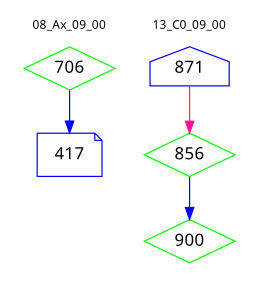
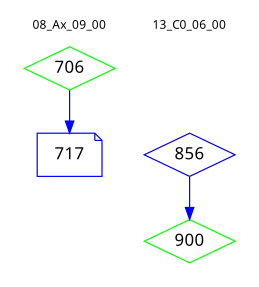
  digraph {
    fontname="Noto Sans"
    node [color=green fontname="Noto Sans" shape=diamond]
    edge [color=blue fontname="Noto Sans" style=solid]
    n1 [label=706]
-   n2 [color=blue label=417 shape=note]
-   n3 [color=blue label=871 shape=house]
-   n4 [label=856]
+   n2 [color=blue label=717 shape=note]
+   n4 [color=blue label=856]
    n5 [label=900]
    subgraph cluster_1 {
      color=white
      fontsize=10
      label="08_Ax_09_00"
      n1
      n2
    }
    subgraph cluster_2 {
      color=white
      fontsize=10
-     label="13_C0_09_00"
-     n3
+     label="13_C0_06_00"
      n4
      n5
    }
    n1 -> n2
-   n3 -> n4 [color=deeppink]
    n4 -> n5
  }
